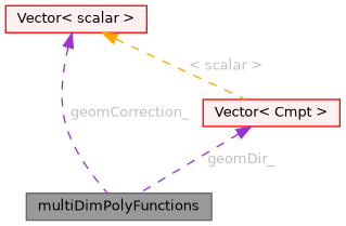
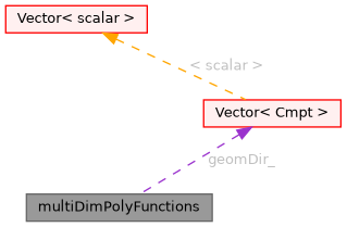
  digraph {
    node [color=red fillcolor="#FFF0F0" fontname=Helvetica fontsize=10 shape=box style=filled]
    edge [color=darkorchid3 dir=back fontcolor=grey fontname=Helvetica fontsize=10 labelfontname=Helvetica labelfontsize=10 style=dashed]
    n1 [color=gray40 fillcolor=grey60 fontcolor=black height=0.2 label=multiDimPolyFunctions width=0.4]
    n2 [height=0.2 label="Vector\< Cmpt \>" width=0.4]
    n3 [height=0.2 label="Vector\< scalar \>" width=0.4]
    n2 -> n1 [label=" geomDir_"]
-   n3 -> n1 [label=" geomCorrection_"]
    n3 -> n2 [color=orange label=" \< scalar \>"]
  }
